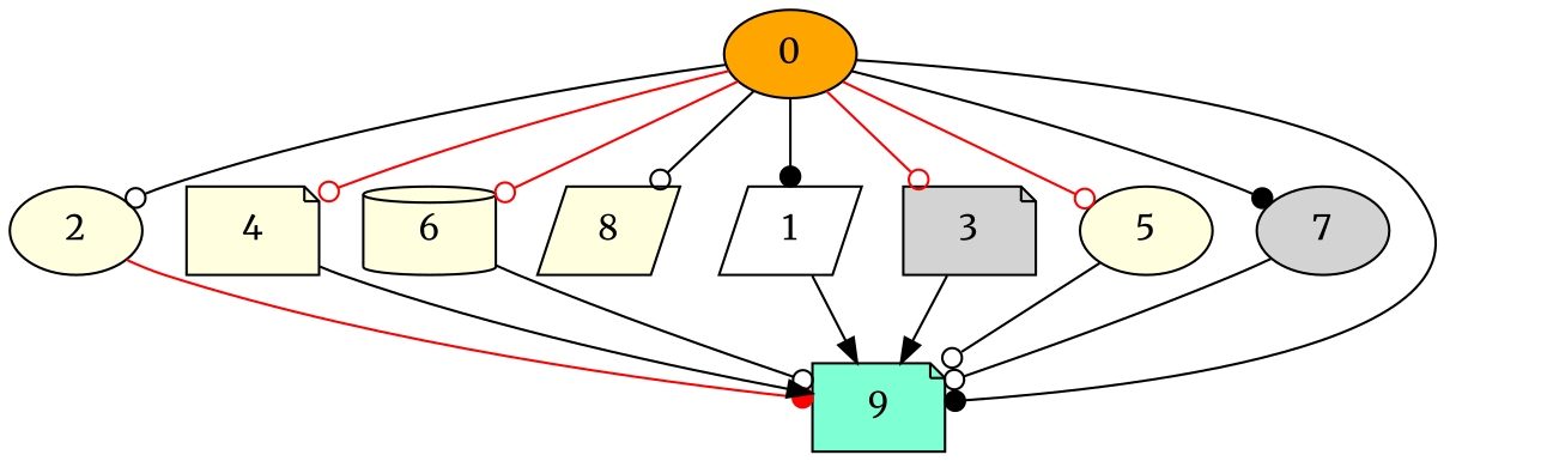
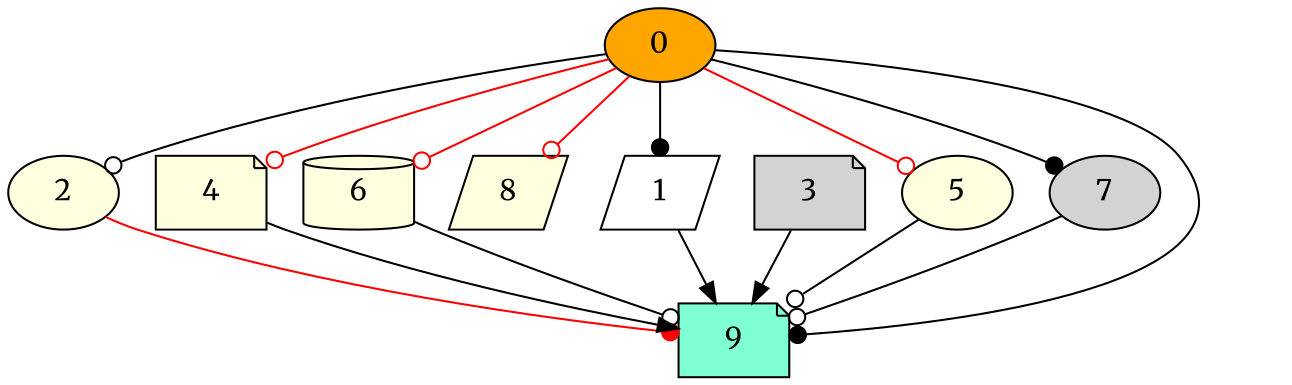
  digraph {
    "Duplicate states"=0
    GraphType=F_J
    "Max states in OPEN"=0
    Modes="120000ms; topo-ordered tasks, ; Pruning: task equivalence, fixed order ready list, ; F-value: ; Optimisation: best schedule length (SL) optimisation on equal, "
    NumberOfTasks=10
    "Pruned using list schedule length"=1020
    "States removed from OPEN"=0
    TargetSystem="Homogeneous-2"
    "Time to schedule (ms)"=231
    "Total idle time"=14
    "Total schedule length"=63
    "Total sequential time"=93
    "Total states created"=11901
    fontname=Merriweather
    node [Processor=1 Weight=12 fillcolor=lightyellow fontname=Merriweather shape=ellipse style=filled]
    edge [Weight=4 arrowhead=odot color=black fontname=Merriweather]
    0 ["Finish time"=12 Processor=0 "Start time"=0 fillcolor=orange]
    2 ["Finish time"=48 "Start time"=36]
    4 ["Finish time"=34 Processor=0 "Start time"=22 shape=note]
    6 ["Finish time"=27 "Start time"=21 Weight=6 shape=cylinder]
    8 ["Finish time"=22 Processor=0 "Start time"=12 Weight=10 shape=parallelogram]
    1 ["Finish time"=44 Processor=0 "Start time"=34 Weight=10 fillcolor=white shape=parallelogram]
    3 ["Finish time"=21 "Start time"=14 Weight=7 fillcolor=lightgrey shape=note]
    5 ["Finish time"=33 "Start time"=27 Weight=6]
    7 ["Finish time"=36 "Start time"=33 Weight=3 fillcolor=lightgrey]
    9 ["Finish time"=63 "Start time"=48 Weight=15 fillcolor=aquamarine shape=note]
    0 -> 2
    0 -> 4 [Weight=9 color=red]
    0 -> 6 [Weight=8 color=red]
-   0 -> 8 [Weight=8]
+   0 -> 8 [Weight=8 color=red]
    0 -> 1 [Weight=9 arrowhead=dot]
-   0 -> 3 [Weight=2 color=red]
    0 -> 5 [Weight=10 color=red]
    0 -> 7 [Weight=7 arrowhead=dot]
    0 -> 9 [arrowhead=dot]
    2 -> 9 [Weight=5 arrowhead=dot color=red]
    4 -> 9 [Weight=3 arrowhead=normal]
    6 -> 9 [Weight=8]
    1 -> 9 [Weight=2 arrowhead=normal]
    3 -> 9 [Weight=5 arrowhead=normal]
    5 -> 9 [Weight=5]
    7 -> 9
  }
